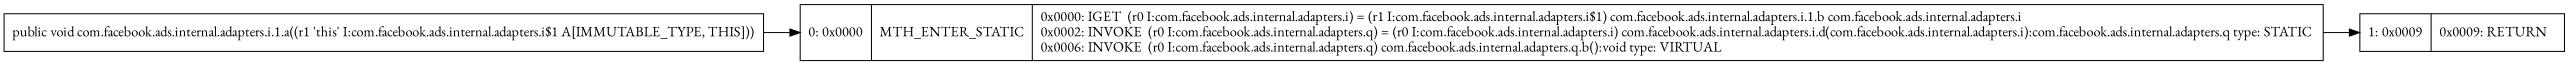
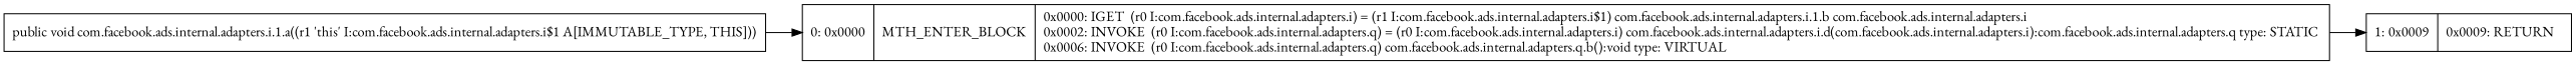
  digraph {
    rankdir=LR
    fontname="EB Garamond"
    node [shape=record fontname="EB Garamond"]
    edge [fontname="EB Garamond"]
-   n1 [label="{0\:\ 0x0000|MTH_ENTER_STATIC\l|0x0000: IGET  (r0 I:com.facebook.ads.internal.adapters.i) = (r1 I:com.facebook.ads.internal.adapters.i$1) com.facebook.ads.internal.adapters.i.1.b com.facebook.ads.internal.adapters.i \l0x0002: INVOKE  (r0 I:com.facebook.ads.internal.adapters.q) = (r0 I:com.facebook.ads.internal.adapters.i) com.facebook.ads.internal.adapters.i.d(com.facebook.ads.internal.adapters.i):com.facebook.ads.internal.adapters.q type: STATIC \l0x0006: INVOKE  (r0 I:com.facebook.ads.internal.adapters.q) com.facebook.ads.internal.adapters.q.b():void type: VIRTUAL \l}"]
+   n1 [label="{0\:\ 0x0000|MTH_ENTER_BLOCK\l|0x0000: IGET  (r0 I:com.facebook.ads.internal.adapters.i) = (r1 I:com.facebook.ads.internal.adapters.i$1) com.facebook.ads.internal.adapters.i.1.b com.facebook.ads.internal.adapters.i \l0x0002: INVOKE  (r0 I:com.facebook.ads.internal.adapters.q) = (r0 I:com.facebook.ads.internal.adapters.i) com.facebook.ads.internal.adapters.i.d(com.facebook.ads.internal.adapters.i):com.facebook.ads.internal.adapters.q type: STATIC \l0x0006: INVOKE  (r0 I:com.facebook.ads.internal.adapters.q) com.facebook.ads.internal.adapters.q.b():void type: VIRTUAL \l}"]
    n2 [label="{1\:\ 0x0009|0x0009: RETURN   \l}"]
    n3 [label="{public void com.facebook.ads.internal.adapters.i.1.a((r1 'this' I:com.facebook.ads.internal.adapters.i$1 A[IMMUTABLE_TYPE, THIS])) }"]
    n1 -> n2
    n3 -> n1
  }
